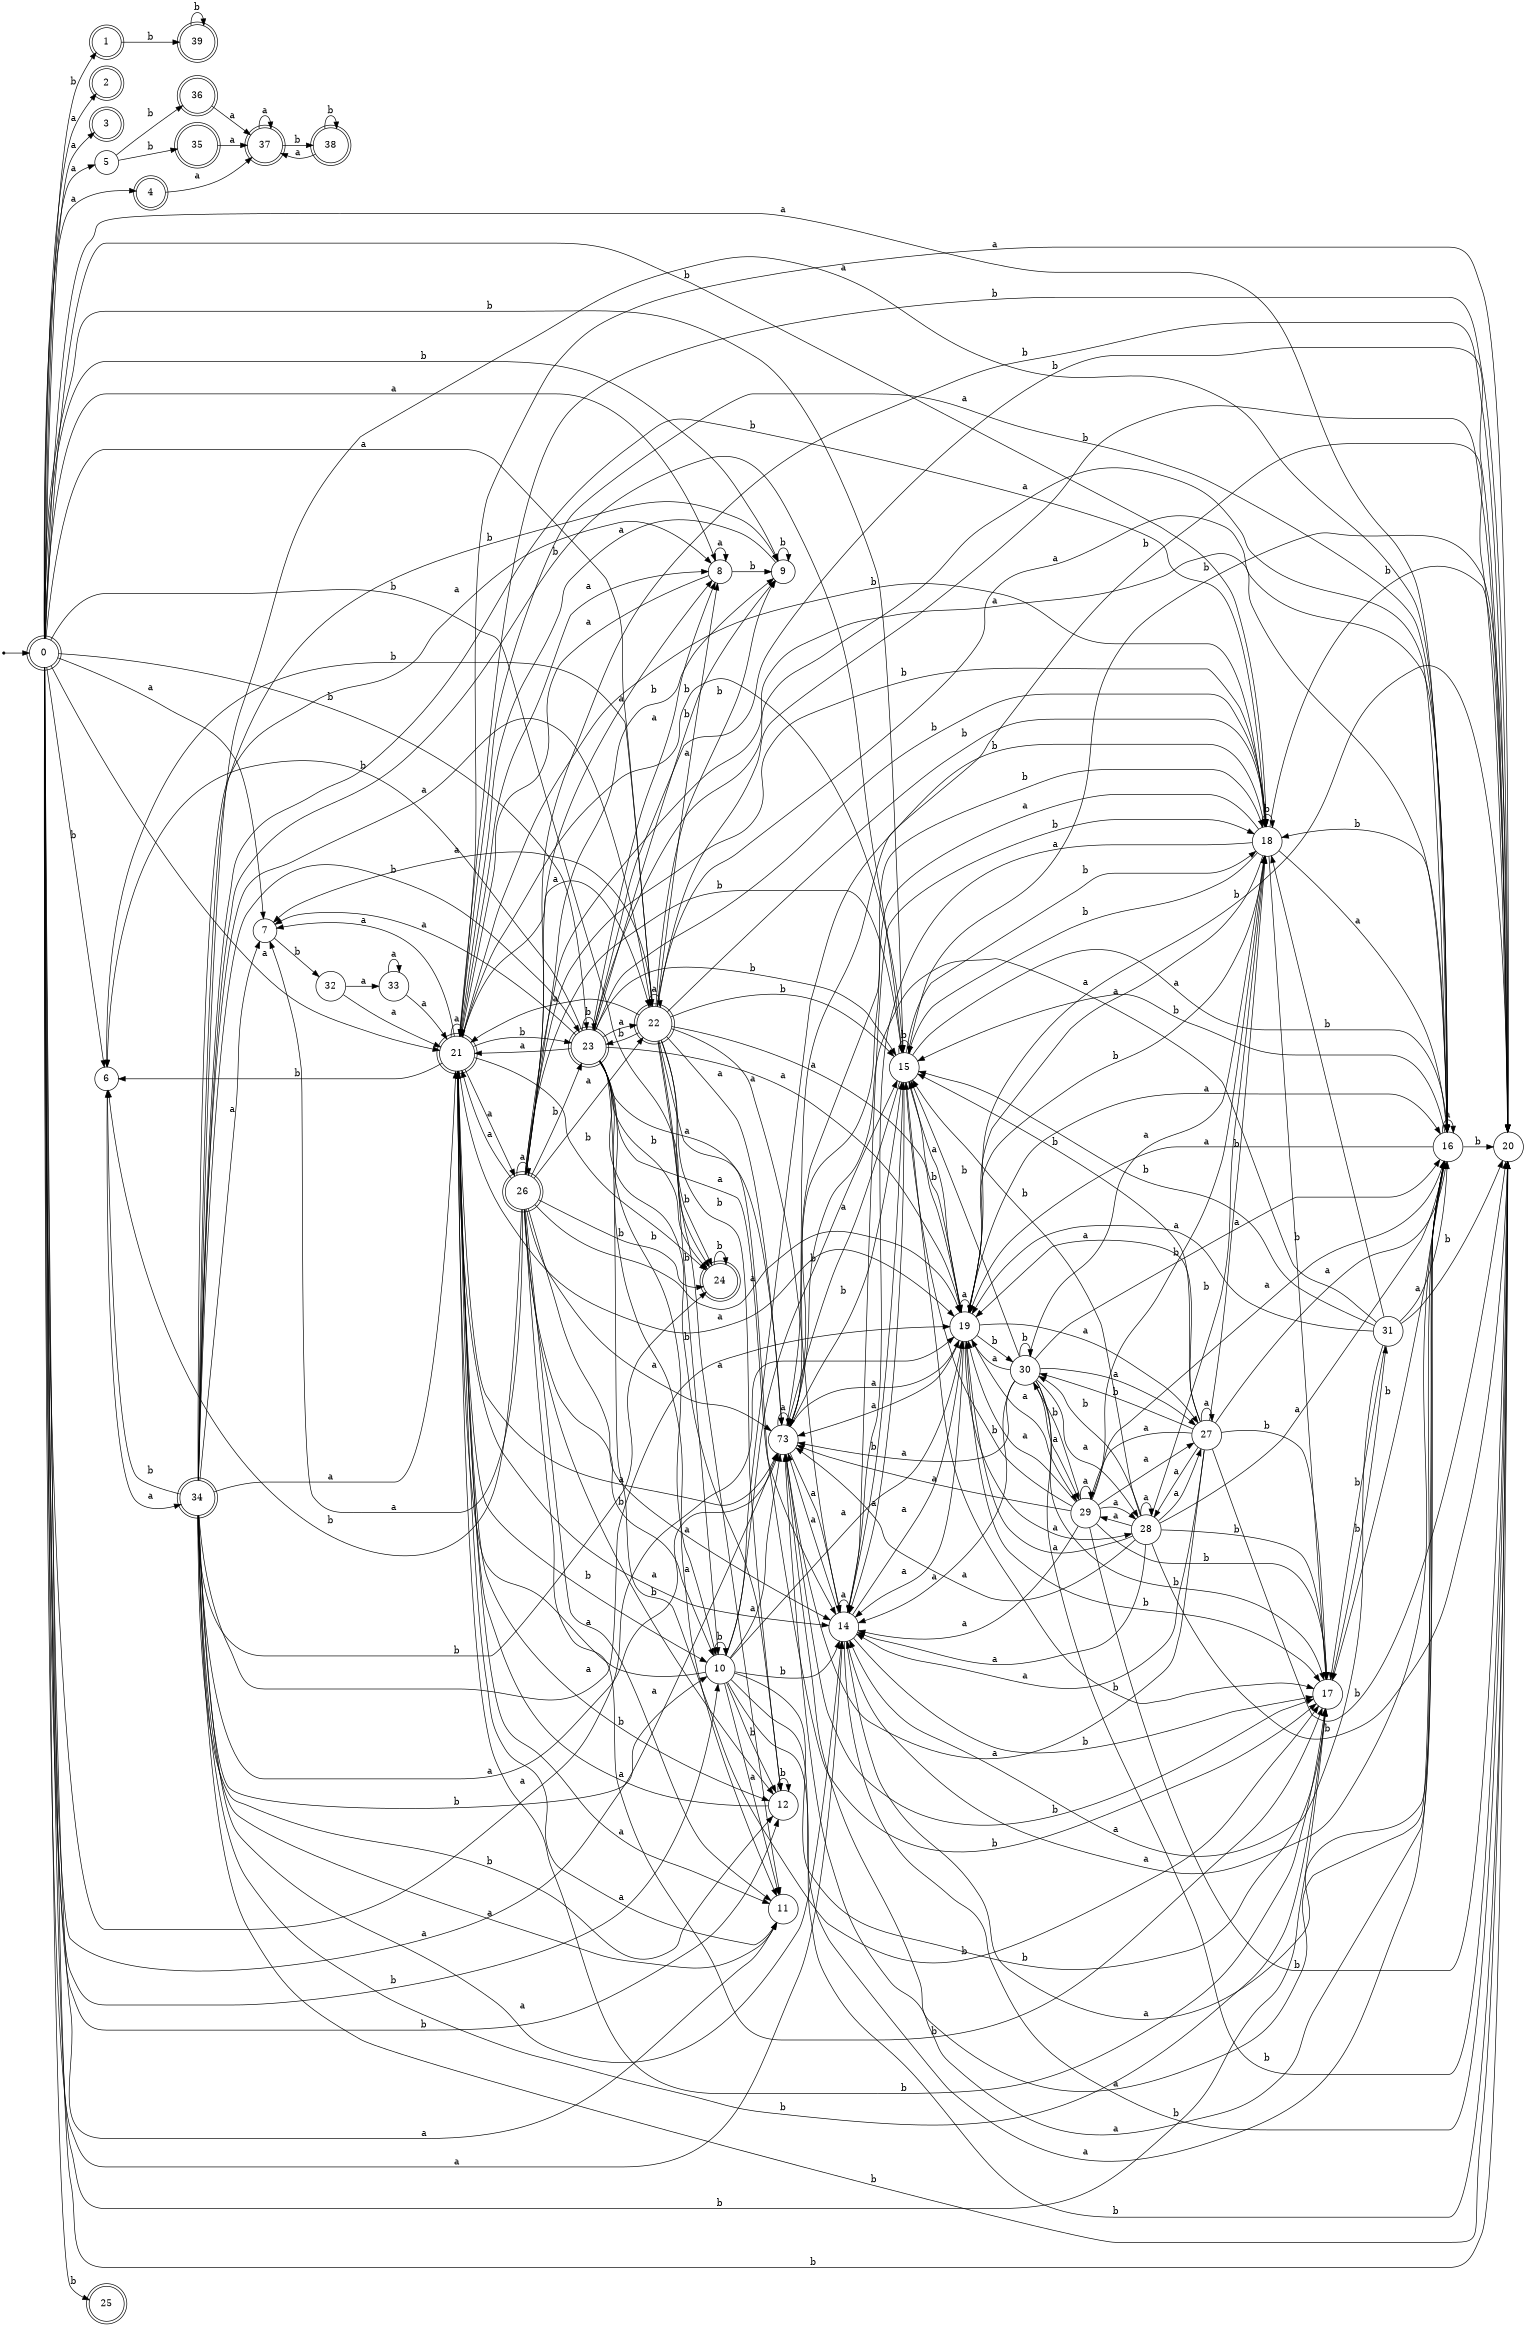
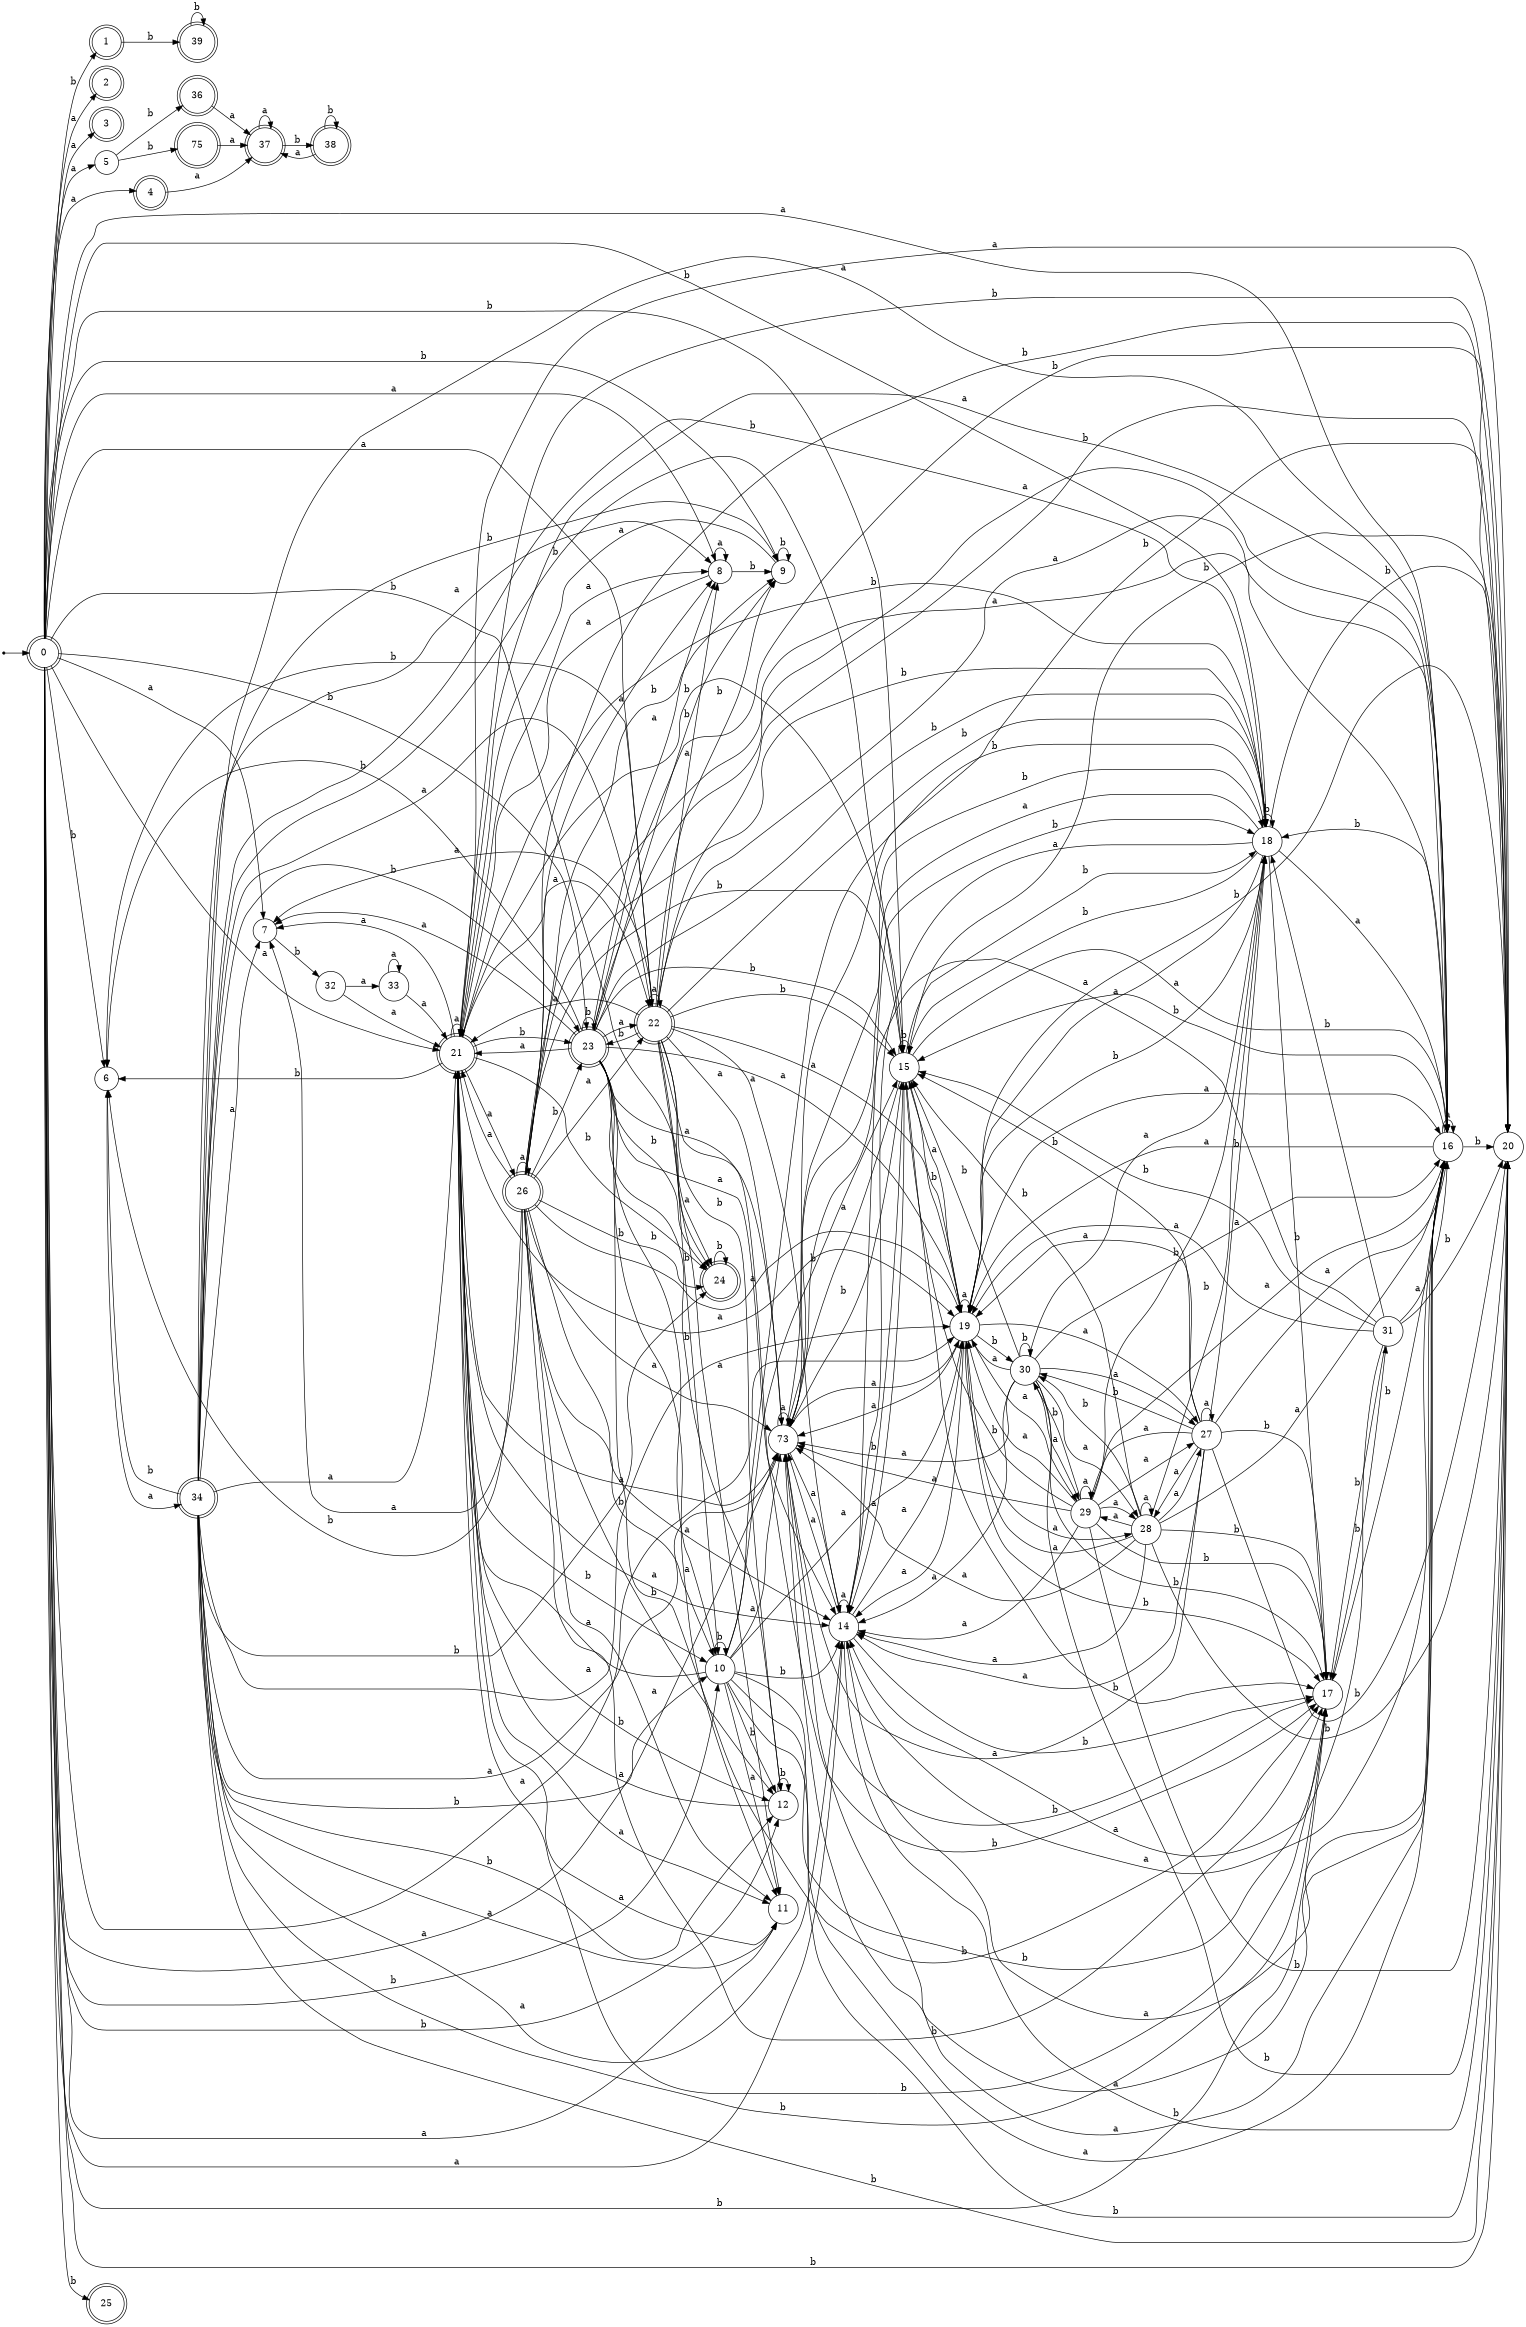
  digraph {
    rankdir=LR
    node [shape=circle]
    dummy0 [shape=point]
    0 [shape=doublecircle]
    1 [shape=doublecircle]
    2 [shape=doublecircle]
    3 [shape=doublecircle]
    4 [shape=doublecircle]
    5
    6
    7
    8
    9
    10
    11
    12
    n15 [label=73]
    14
    15
    16
    17
    18
    19
    20
    21 [shape=doublecircle]
    22 [shape=doublecircle]
    23 [shape=doublecircle]
    24 [shape=doublecircle]
    25 [shape=doublecircle]
    39 [shape=doublecircle]
    37 [shape=doublecircle]
-   35 [shape=doublecircle]
+   35 [shape=doublecircle label=75]
    36 [shape=doublecircle]
    34 [shape=doublecircle]
    32
    31
    27
    28
    29
    30
    26 [shape=doublecircle]
    38 [shape=doublecircle]
    33
    dummy0 -> 0
    0 -> 1 [label=b]
    0 -> 2 [label=a]
    0 -> 3 [label=a]
    0 -> 4 [label=a]
    0 -> 5 [label=a]
    0 -> 6 [label=b]
    0 -> 7 [label=a]
    0 -> 8 [label=a]
    0 -> 9 [label=b]
    0 -> 10 [label=b]
    0 -> 11 [label=a]
    0 -> 12 [label=b]
    0 -> n15 [label=a]
    0 -> 14 [label=a]
    0 -> 15 [label=b]
    0 -> 16 [label=a]
    0 -> 17 [label=b]
    0 -> 18 [label=b]
    0 -> 19 [label=a]
    0 -> 20 [label=b]
    0 -> 21 [label=a]
    0 -> 22 [label=a]
    0 -> 23 [label=b]
    0 -> 24 [label=b]
    0 -> 25 [label=b]
    1 -> 39 [label=b]
    4 -> 37 [label=a]
    5 -> 35 [label=b]
    5 -> 36 [label=b]
    6 -> 34 [label=a]
    7 -> 32 [label=b]
    8 -> 8 [label=a]
    8 -> 9 [label=b]
    8 -> 21 [label=a]
    9 -> 9 [label=b]
    9 -> 21 [label=a]
    10 -> 10 [label=b]
    10 -> 11 [label=a]
    10 -> 12 [label=b]
    10 -> n15 [label=a]
    10 -> 14 [label=b]
    10 -> 15 [label=b]
    10 -> 16 [label=a]
    10 -> 17 [label=b]
    10 -> 18 [label=b]
    10 -> 19 [label=a]
    10 -> 20 [label=b]
    10 -> 21 [label=a]
    11 -> 21 [label=a]
    12 -> 12 [label=b]
    12 -> 21 [label=a]
    n15 -> n15 [label=a]
    n15 -> 14 [label=a]
    n15 -> 15 [label=b]
    n15 -> 16 [label=a]
    n15 -> 17 [label=b]
    n15 -> 18 [label=b]
    n15 -> 19 [label=a]
    n15 -> 20 [label=b]
    14 -> n15 [label=a]
    14 -> 14 [label=a]
    14 -> 15 [label=b]
    14 -> 16 [label=a]
    14 -> 17 [label=b]
    14 -> 18 [label=b]
    14 -> 19 [label=a]
    14 -> 20 [label=b]
    15 -> n15 [label=a]
    15 -> 14 [label=a]
    15 -> 15 [label=b]
    15 -> 16 [label=a]
    15 -> 17 [label=b]
    15 -> 18 [label=b]
    15 -> 19 [label=a]
    15 -> 20 [label=b]
    16 -> n15 [label=a]
    16 -> 14 [label=a]
    16 -> 15 [label=b]
    16 -> 16 [label=a]
    16 -> 17 [label=b]
    16 -> 18 [label=b]
    16 -> 19 [label=a]
    16 -> 20 [label=b]
    17 -> 31 [label=b]
    18 -> n15 [label=a]
    18 -> 14 [label=a]
    18 -> 15 [label=b]
    18 -> 16 [label=a]
    18 -> 17 [label=b]
    18 -> 18 [label=b]
    18 -> 19 [label=a]
    18 -> 20 [label=b]
    19 -> n15 [label=a]
    19 -> 14 [label=a]
    19 -> 15 [label=b]
    19 -> 16 [label=a]
    19 -> 17 [label=b]
    19 -> 18 [label=b]
    19 -> 19 [label=a]
    19 -> 20 [label=b]
    19 -> 27 [label=a]
    19 -> 28 [label=a]
    19 -> 29 [label=a]
    19 -> 30 [label=b]
    20 -> 21 [label=a]
    21 -> 6 [label=b]
    21 -> 7 [label=a]
    21 -> 8 [label=a]
    21 -> 10 [label=b]
    21 -> 11 [label=a]
    21 -> 12 [label=b]
    21 -> n15 [label=a]
    21 -> 14 [label=a]
    21 -> 15 [label=b]
    21 -> 16 [label=a]
    21 -> 17 [label=b]
    21 -> 18 [label=b]
    21 -> 19 [label=a]
    21 -> 20 [label=b]
    21 -> 21 [label=a]
    21 -> 22 [label=a]
    21 -> 23 [label=b]
    21 -> 24 [label=b]
    21 -> 26 [label=a]
    22 -> 6 [label=b]
    22 -> 7 [label=a]
    22 -> 8 [label=a]
    22 -> 9 [label=b]
    22 -> 10 [label=b]
    22 -> 11 [label=a]
    22 -> 12 [label=b]
    22 -> n15 [label=a]
    22 -> 14 [label=a]
    22 -> 15 [label=b]
    22 -> 16 [label=a]
    22 -> 17 [label=b]
    22 -> 18 [label=b]
    22 -> 19 [label=a]
    22 -> 20 [label=b]
    22 -> 21 [label=a]
    22 -> 22 [label=a]
    22 -> 23 [label=b]
-   22 -> 24 [label=b]
+   22 -> 24 [label=a]
    23 -> 6 [label=b]
    23 -> 7 [label=a]
    23 -> 8 [label=a]
    23 -> 9 [label=b]
    23 -> 10 [label=b]
    23 -> 11 [label=a]
    23 -> 12 [label=b]
    23 -> n15 [label=a]
    23 -> 14 [label=a]
    23 -> 15 [label=b]
    23 -> 16 [label=a]
    23 -> 17 [label=b]
    23 -> 18 [label=b]
    23 -> 19 [label=a]
    23 -> 20 [label=b]
    23 -> 21 [label=a]
    23 -> 22 [label=a]
    23 -> 23 [label=b]
    23 -> 24 [label=b]
    24 -> 24 [label=b]
    39 -> 39 [label=b]
    37 -> 37 [label=a]
    37 -> 38 [label=b]
    35 -> 37 [label=a]
    36 -> 37 [label=a]
    34 -> 6 [label=b]
    34 -> 7 [label=a]
    34 -> 8 [label=a]
    34 -> 9 [label=b]
    34 -> 10 [label=b]
    34 -> 11 [label=a]
    34 -> 12 [label=b]
    34 -> n15 [label=a]
    34 -> 14 [label=a]
    34 -> 15 [label=b]
    34 -> 16 [label=a]
    34 -> 17 [label=b]
    34 -> 18 [label=b]
    34 -> 19 [label=a]
    34 -> 20 [label=b]
    34 -> 21 [label=a]
    34 -> 22 [label=a]
    34 -> 23 [label=b]
    34 -> 24 [label=b]
    32 -> 21 [label=a]
    32 -> 33 [label=a]
    31 -> n15 [label=a]
    31 -> 14 [label=a]
    31 -> 15 [label=b]
    31 -> 16 [label=a]
    31 -> 17 [label=b]
    31 -> 18 [label=b]
    31 -> 19 [label=a]
    31 -> 20 [label=b]
    27 -> n15 [label=a]
    27 -> 14 [label=a]
    27 -> 15 [label=b]
    27 -> 16 [label=a]
    27 -> 17 [label=b]
    27 -> 18 [label=b]
    27 -> 19 [label=a]
    27 -> 20 [label=b]
    27 -> 27 [label=a]
    27 -> 28 [label=a]
    27 -> 29 [label=a]
    27 -> 30 [label=b]
    28 -> n15 [label=a]
    28 -> 14 [label=a]
    28 -> 15 [label=b]
    28 -> 16 [label=a]
    28 -> 17 [label=b]
    28 -> 18 [label=b]
    28 -> 19 [label=a]
    28 -> 20 [label=b]
    28 -> 27 [label=a]
    28 -> 28 [label=a]
    28 -> 29 [label=a]
    28 -> 30 [label=b]
    29 -> n15 [label=a]
    29 -> 14 [label=a]
    29 -> 15 [label=b]
    29 -> 16 [label=a]
    29 -> 17 [label=b]
    29 -> 18 [label=b]
    29 -> 19 [label=a]
    29 -> 20 [label=b]
    29 -> 27 [label=a]
    29 -> 28 [label=a]
    29 -> 29 [label=a]
    29 -> 30 [label=b]
    30 -> n15 [label=a]
    30 -> 14 [label=a]
    30 -> 15 [label=b]
    30 -> 16 [label=a]
    30 -> 17 [label=b]
    30 -> 18 [label=a]
    30 -> 19 [label=a]
    30 -> 20 [label=b]
    30 -> 27 [label=a]
    30 -> 28 [label=a]
    30 -> 29 [label=a]
    30 -> 30 [label=b]
    26 -> 6 [label=b]
    26 -> 7 [label=a]
    26 -> 8 [label=a]
    26 -> 9 [label=b]
    26 -> 10 [label=b]
    26 -> 11 [label=a]
    26 -> 12 [label=b]
    26 -> n15 [label=a]
    26 -> 14 [label=a]
    26 -> 15 [label=b]
    26 -> 16 [label=a]
    26 -> 17 [label=b]
    26 -> 18 [label=b]
    26 -> 19 [label=a]
    26 -> 20 [label=b]
    26 -> 21 [label=a]
    26 -> 22 [label=a]
    26 -> 23 [label=b]
    26 -> 24 [label=b]
    26 -> 26 [label=a]
    38 -> 37 [label=a]
    38 -> 38 [label=b]
    33 -> 21 [label=a]
    33 -> 33 [label=a]
  }
